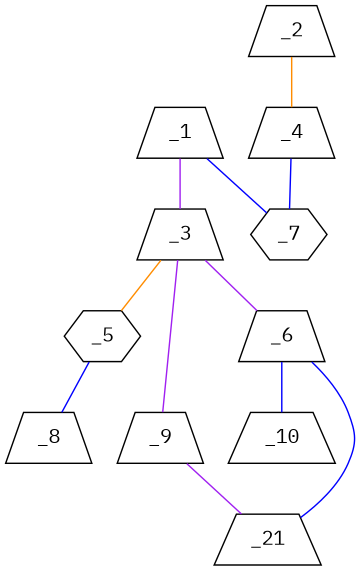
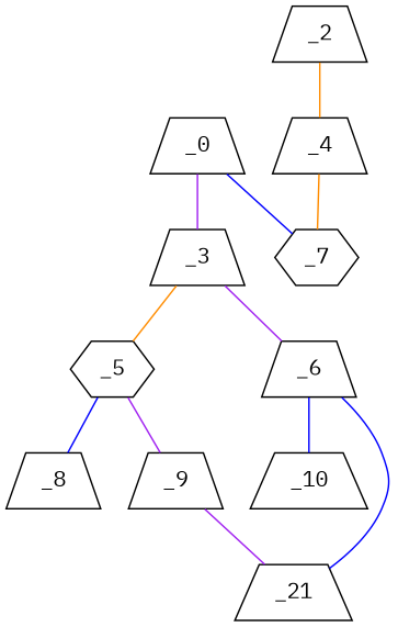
  graph {
    fontname="IBM Plex Mono"
    node [charge=0 chem=1 fontname="IBM Plex Mono" shape=trapezium symbol="C  " x=3.7601 y=-1.3184]
    edge [color=purple fontname="IBM Plex Mono" valence=1]
-   _1 [y=0.2694]
+   _1 [y=0.2694 label=_0]
    _3 [chem=4 symbol="N  " y=-0.7306]
    _7 [shape=hexagon x=5.4921 y=2.2694]
    _2 [x=4.6261 y=0.7694]
    _4 [x=4.6261 y=1.7694]
    _5 [shape=hexagon x=2.9511]
    _6 [x=4.5691]
    _8 [chem=4 symbol="N  " x=2 y=-1.0093]
    _9 [chem=4 symbol="N  " x=3.2601 y=-2.2694]
    _10 [chem=5 symbol="S  " x=5.5201 y=-1.0093]
    n11 [chem=4 label=_21 symbol="N  " x=4.2601 y=-2.2694]
    _1 -- _3
    _1 -- _7 [color=blue]
    _3 -- _5 [color=darkorange]
    _3 -- _6
    _2 -- _4 [color=darkorange]
-   _4 -- _7 [color=blue]
+   _4 -- _7 [color=darkorange]
    _5 -- _8 [color=blue valence=2]
-   _3 -- _9
+   _5 -- _9
    _6 -- _10 [color=blue valence=2]
    _6 -- n11 [color=blue]
    _9 -- n11
  }
